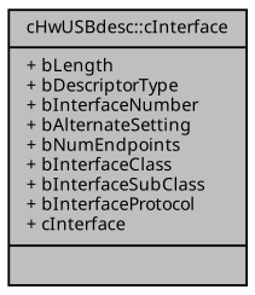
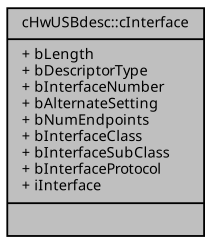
  digraph {
    fontname="Noto Sans"
-   n1 [color=black fillcolor=grey75 fontcolor=black fontname="Noto Sans" fontsize=8 height=0.2 label="{cHwUSBdesc::cInterface\n|+ bLength\l+ bDescriptorType\l+ bInterfaceNumber\l+ bAlternateSetting\l+ bNumEndpoints\l+ bInterfaceClass\l+ bInterfaceSubClass\l+ bInterfaceProtocol\l+ cInterface\l|}" shape=record style=filled width=0.4]
+   n1 [color=black fillcolor=grey75 fontcolor=black fontname="Noto Sans" fontsize=8 height=0.2 label="{cHwUSBdesc::cInterface\n|+ bLength\l+ bDescriptorType\l+ bInterfaceNumber\l+ bAlternateSetting\l+ bNumEndpoints\l+ bInterfaceClass\l+ bInterfaceSubClass\l+ bInterfaceProtocol\l+ iInterface\l|}" shape=record style=filled width=0.4]
  }
